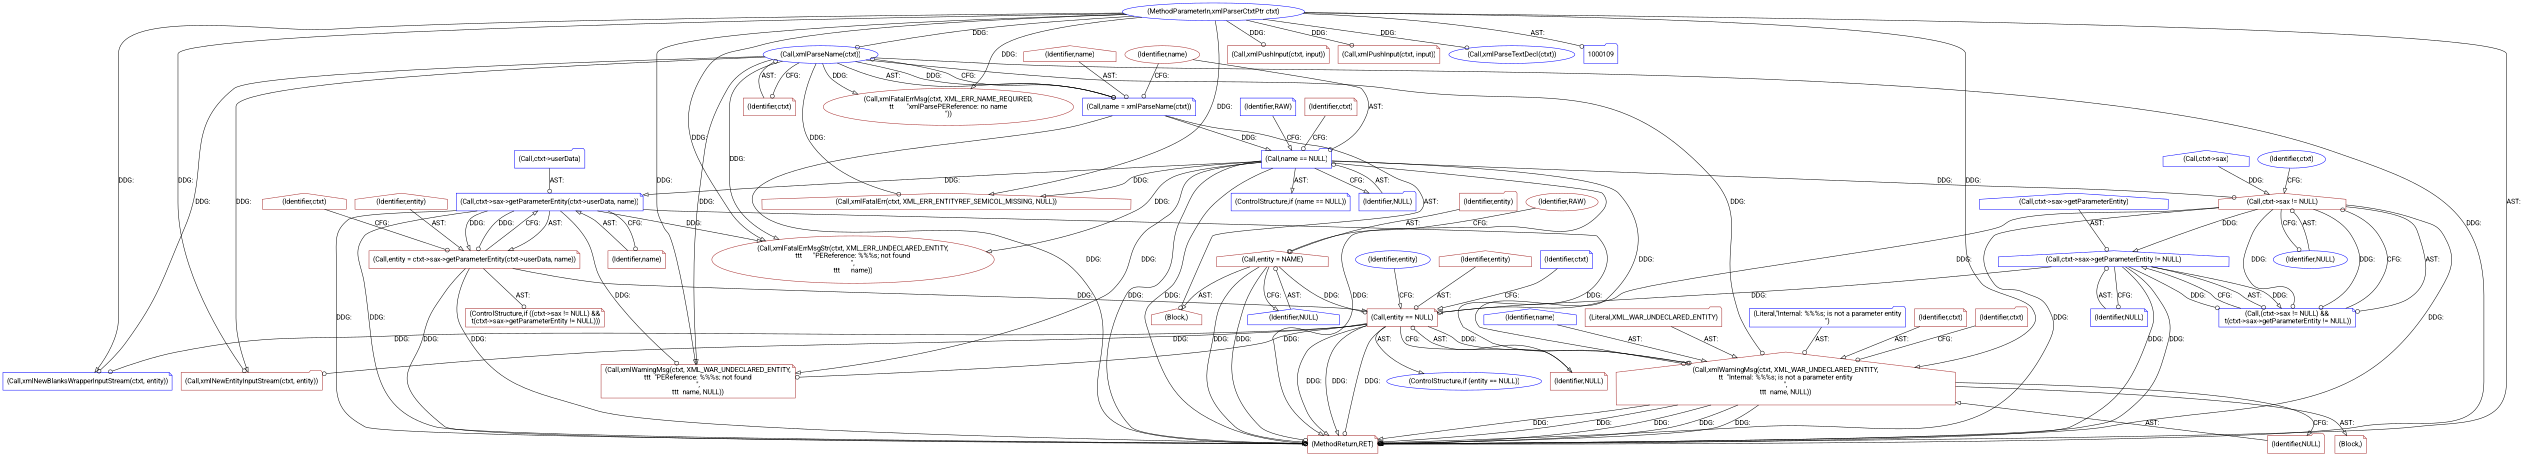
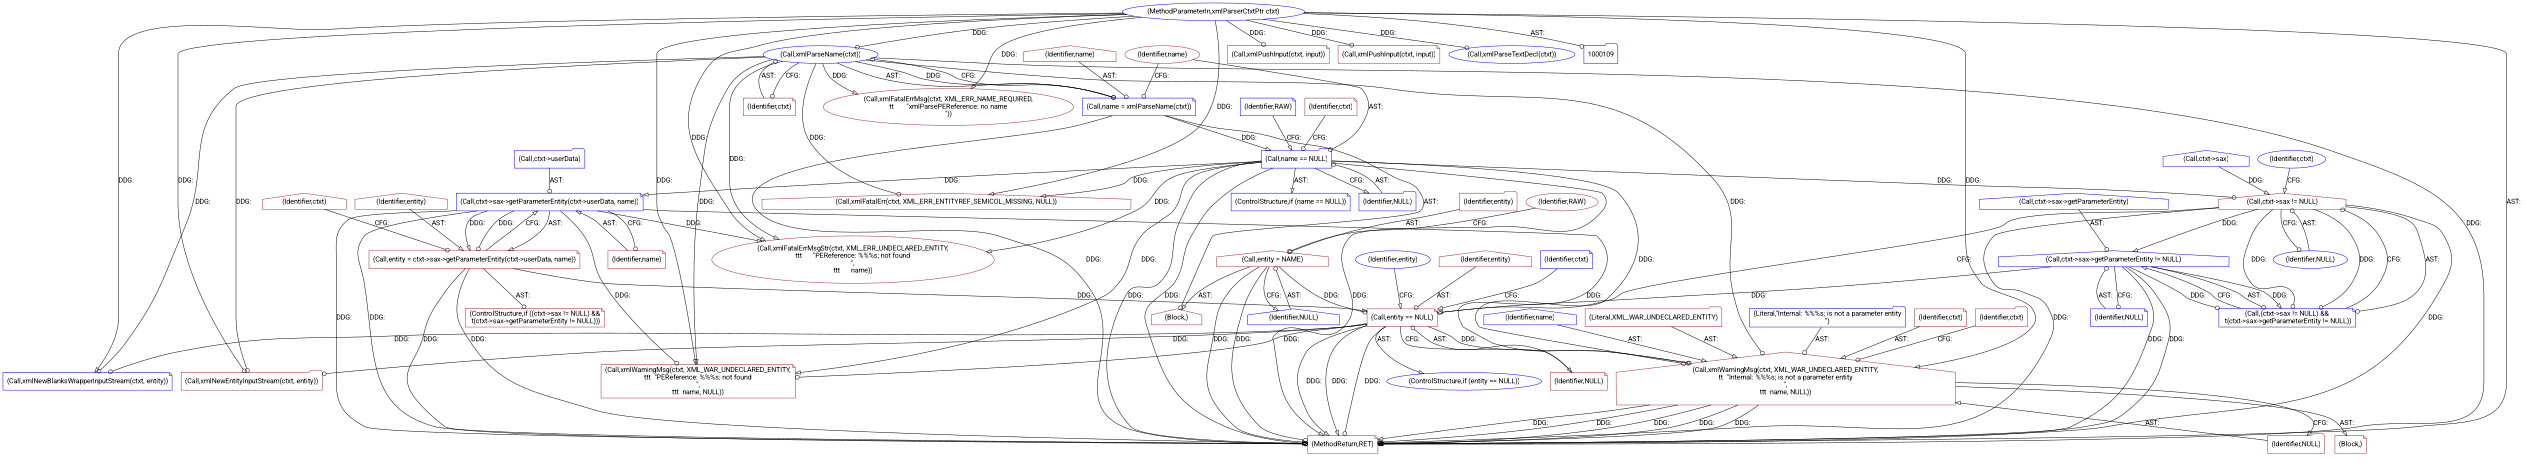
  digraph {
    fontname=Roboto
    node [color=brown fontname=Roboto shape=note]
    edge [arrowhead=odot fontname=Roboto]
    n1 [label="(Call,xmlWarningMsg(ctxt, XML_WAR_UNDECLARED_ENTITY,\n\t\t  \"Internal: %%%s; is not a parameter entity\n\",\n\t\t\t  name, NULL))" shape=house]
    n2 [label="(Identifier,NULL)" shape=folder]
    n3 [label="(Block,)"]
    n4 [label="(MethodReturn,RET)"]
    n5 [color=blue label="(Call,xmlParseName(ctxt))" shape=ellipse]
    n6 [color=blue label="(Call,name = xmlParseName(ctxt))"]
    n7 [color=blue label="(Call,xmlNewBlanksWrapperInputStream(ctxt, entity))"]
    n8 [label="(Identifier,ctxt)"]
    n9 [label="(Call,xmlFatalErrMsgStr(ctxt, XML_ERR_UNDECLARED_ENTITY,\n\t\t\t      \"PEReference: %%%s; not found\n\",\n\t\t\t      name))" shape=ellipse]
    n10 [label="(Call,xmlWarningMsg(ctxt, XML_WAR_UNDECLARED_ENTITY,\n\t\t\t  \"PEReference: %%%s; not found\n\",\n\t\t\t  name, NULL))"]
    n11 [label="(Call,xmlFatalErrMsg(ctxt, XML_ERR_NAME_REQUIRED,\n\t\t       \"xmlParsePEReference: no name\n\"))" shape=ellipse]
    n12 [label="(Call,xmlFatalErr(ctxt, XML_ERR_ENTITYREF_SEMICOL_MISSING, NULL))" shape=house]
    n13 [label="(Call,xmlNewEntityInputStream(ctxt, entity))" shape=folder]
    n14 [color=blue label="(Call,name == NULL)" shape=folder]
    n15 [label="(Block,)" shape=house]
    n16 [color=blue label="(MethodParameterIn,xmlParserCtxtPtr ctxt)" shape=ellipse]
    n17 [label="(Call,xmlPushInput(ctxt, input))"]
    n18 [label="(Call,xmlPushInput(ctxt, input))"]
    n19 [color=blue label="(Call,xmlParseTextDecl(ctxt))" shape=ellipse]
    n20 [color=blue label=1000109 shape=folder]
    n21 [color=blue label="(Call,ctxt->sax->getParameterEntity(ctxt->userData, name))"]
    n22 [label="(Call,entity = ctxt->sax->getParameterEntity(ctxt->userData, name))"]
    n23 [label="(Identifier,name)"]
    n24 [label="(Call,entity == NULL)"]
    n25 [label="(ControlStructure,if ((ctxt->sax != NULL) &&\n \t(ctxt->sax->getParameterEntity != NULL)))"]
    n26 [label="(Call,ctxt->sax != NULL)" shape=house]
    n27 [color=blue label="(ControlStructure,if (name == NULL))"]
    n28 [color=blue label="(Identifier,NULL)" shape=folder]
    n29 [color=blue label="(Call,ctxt->sax->getParameterEntity != NULL)" shape=house]
    n30 [color=blue label="(Call,(ctxt->sax != NULL) &&\n \t(ctxt->sax->getParameterEntity != NULL))"]
    n31 [color=blue label="(Identifier,NULL)" shape=ellipse]
    n32 [color=blue label="(ControlStructure,if (entity == NULL))" shape=ellipse]
    n33 [label="(Identifier,NULL)"]
    n34 [label="(Call,entity = NAME)" shape=house]
    n35 [color=blue label="(Identifier,NULL)" shape=house]
    n36 [color=blue label="(Identifier,NULL)"]
    n37 [label="(Identifier,ctxt)"]
    n38 [label="(Identifier,entity)" shape=folder]
    n39 [color=blue label="(Identifier,entity)" shape=ellipse]
    n40 [label="(Identifier,entity)" shape=house]
    n41 [label="(Identifier,ctxt)" shape=folder]
    n42 [label="(Identifier,RAW)" shape=ellipse]
    n43 [label="(Identifier,name)" shape=ellipse]
    n44 [color=blue label="(Call,ctxt->sax)" shape=house]
    n45 [label="(Identifier,entity)" shape=house]
    n46 [color=blue label="(Identifier,RAW)"]
    n47 [color=blue label="(Identifier,name)" shape=house]
    n48 [color=blue label="(Identifier,ctxt)"]
    n49 [label="(Identifier,name)" shape=house]
    n50 [color=blue label="(Identifier,ctxt)" shape=ellipse]
    n51 [label="(Identifier,ctxt)"]
    n52 [label="(Literal,XML_WAR_UNDECLARED_ENTITY)" shape=folder]
    n53 [label="(Identifier,ctxt)" shape=house]
    n54 [color=blue label="(Call,ctxt->userData)" shape=folder]
    n55 [color=blue label="(Call,ctxt->sax->getParameterEntity)" shape=house]
    n56 [color=blue label="(Literal,\"Internal: %%%s; is not a parameter entity\n\")" shape=folder]
    n1 -> n2 [arrowhead=onormal label="CFG: "]
    n1 -> n3 [arrowhead=onormal label="AST: "]
    n1 -> n4 [arrowhead=onormal label="DDG: "]
    n1 -> n4 [label="DDG: "]
    n1 -> n4 [arrowhead=onormal label="DDG: "]
    n1 -> n4 [label="DDG: "]
    n1 -> n4 [label="DDG: "]
    n2 -> n1 [arrowhead=onormal label="AST: "]
    n5 -> n1 [label="DDG: "]
    n5 -> n4 [arrowhead=onormal label="DDG: "]
    n5 -> n6 [label="AST: "]
    n5 -> n6 [label="DDG: "]
    n5 -> n7 [label="DDG: "]
    n5 -> n8 [label="CFG: "]
    n5 -> n9 [arrowhead=onormal label="DDG: "]
    n5 -> n10 [arrowhead=onormal label="DDG: "]
    n5 -> n11 [arrowhead=onormal label="DDG: "]
    n5 -> n12 [label="DDG: "]
-   n5 -> n13 [arrowhead=onormal label="DDG: "]
+   n5 -> n13 [label="DDG: "]
    n6 -> n4 [label="DDG: "]
    n6 -> n5 [label="CFG: "]
    n6 -> n14 [arrowhead=onormal label="DDG: "]
    n6 -> n15 [label="AST: "]
    n8 -> n5 [label="AST: "]
    n14 -> n1 [label="DDG: "]
    n14 -> n4 [arrowhead=onormal label="DDG: "]
    n14 -> n4 [arrowhead=onormal label="DDG: "]
    n14 -> n4 [arrowhead=onormal label="DDG: "]
    n14 -> n9 [arrowhead=onormal label="DDG: "]
    n14 -> n10 [arrowhead=onormal label="DDG: "]
    n14 -> n12 [arrowhead=onormal label="DDG: "]
    n14 -> n21 [arrowhead=onormal label="DDG: "]
    n14 -> n26 [label="DDG: "]
    n14 -> n27 [arrowhead=onormal label="AST: "]
    n14 -> n28 [arrowhead=onormal label="CFG: "]
    n16 -> n1 [arrowhead=onormal label="DDG: "]
    n16 -> n4 [arrowhead=onormal label="AST: "]
    n16 -> n5 [label="DDG: "]
    n16 -> n7 [arrowhead=onormal label="DDG: "]
    n16 -> n9 [arrowhead=onormal label="DDG: "]
    n16 -> n10 [arrowhead=onormal label="DDG: "]
    n16 -> n11 [arrowhead=onormal label="DDG: "]
    n16 -> n12 [arrowhead=onormal label="DDG: "]
    n16 -> n13 [label="DDG: "]
    n16 -> n17 [label="DDG: "]
    n16 -> n18 [label="DDG: "]
    n16 -> n19 [label="DDG: "]
    n16 -> n20 [label="AST: "]
    n21 -> n1 [label="DDG: "]
    n21 -> n4 [label="DDG: "]
    n21 -> n4 [label="DDG: "]
    n21 -> n9 [arrowhead=onormal label="DDG: "]
    n21 -> n10 [label="DDG: "]
    n21 -> n22 [arrowhead=onormal label="AST: "]
    n21 -> n22 [arrowhead=onormal label="DDG: "]
    n21 -> n22 [label="DDG: "]
    n21 -> n23 [label="CFG: "]
    n22 -> n4 [label="DDG: "]
    n22 -> n4 [arrowhead=onormal label="DDG: "]
    n22 -> n21 [arrowhead=onormal label="CFG: "]
    n22 -> n24 [arrowhead=onormal label="DDG: "]
    n22 -> n25 [label="AST: "]
    n23 -> n21 [arrowhead=onormal label="AST: "]
    n24 -> n1 [label="DDG: "]
    n24 -> n4 [arrowhead=onormal label="DDG: "]
    n24 -> n4 [label="DDG: "]
    n24 -> n4 [arrowhead=onormal label="DDG: "]
    n24 -> n7 [label="DDG: "]
    n24 -> n10 [label="DDG: "]
    n24 -> n13 [label="DDG: "]
    n24 -> n32 [arrowhead=onormal label="AST: "]
    n24 -> n33 [arrowhead=onormal label="CFG: "]
    n26 -> n4 [arrowhead=onormal label="DDG: "]
    n26 -> n4 [label="DDG: "]
-   n26 -> n24 [arrowhead=onormal label="DDG: "]
+   n26 -> n24 [arrowhead=onormal label="CFG: "]
    n26 -> n29 [arrowhead=onormal label="DDG: "]
    n26 -> n30 [label="AST: "]
    n26 -> n30 [label="DDG: "]
    n26 -> n30 [label="DDG: "]
    n26 -> n31 [label="CFG: "]
    n28 -> n14 [label="AST: "]
    n29 -> n4 [label="DDG: "]
    n29 -> n4 [arrowhead=onormal label="DDG: "]
    n29 -> n24 [label="DDG: "]
    n29 -> n30 [label="AST: "]
    n29 -> n30 [arrowhead=onormal label="DDG: "]
    n29 -> n30 [label="DDG: "]
    n29 -> n36 [label="CFG: "]
    n30 -> n26 [label="CFG: "]
    n30 -> n29 [arrowhead=onormal label="CFG: "]
    n31 -> n26 [label="AST: "]
    n33 -> n24 [label="AST: "]
    n34 -> n4 [arrowhead=onormal label="DDG: "]
    n34 -> n4 [label="DDG: "]
    n34 -> n15 [arrowhead=onormal label="AST: "]
    n34 -> n24 [label="DDG: "]
    n34 -> n35 [arrowhead=onormal label="CFG: "]
    n35 -> n34 [label="AST: "]
    n36 -> n29 [label="AST: "]
    n37 -> n1 [arrowhead=onormal label="AST: "]
    n38 -> n34 [label="AST: "]
    n39 -> n24 [arrowhead=onormal label="CFG: "]
    n40 -> n22 [arrowhead=onormal label="AST: "]
    n41 -> n1 [label="CFG: "]
    n42 -> n34 [label="CFG: "]
    n43 -> n6 [label="CFG: "]
    n43 -> n14 [label="AST: "]
    n44 -> n26 [arrowhead=onormal label="DDG: "]
    n45 -> n24 [label="AST: "]
    n46 -> n14 [arrowhead=onormal label="CFG: "]
    n47 -> n1 [arrowhead=onormal label="AST: "]
    n48 -> n24 [arrowhead=onormal label="CFG: "]
    n49 -> n6 [label="AST: "]
    n50 -> n26 [arrowhead=onormal label="CFG: "]
    n51 -> n14 [label="CFG: "]
    n52 -> n1 [arrowhead=onormal label="AST: "]
    n53 -> n22 [label="CFG: "]
    n54 -> n21 [label="AST: "]
    n55 -> n29 [label="AST: "]
    n56 -> n1 [label="AST: "]
  }
